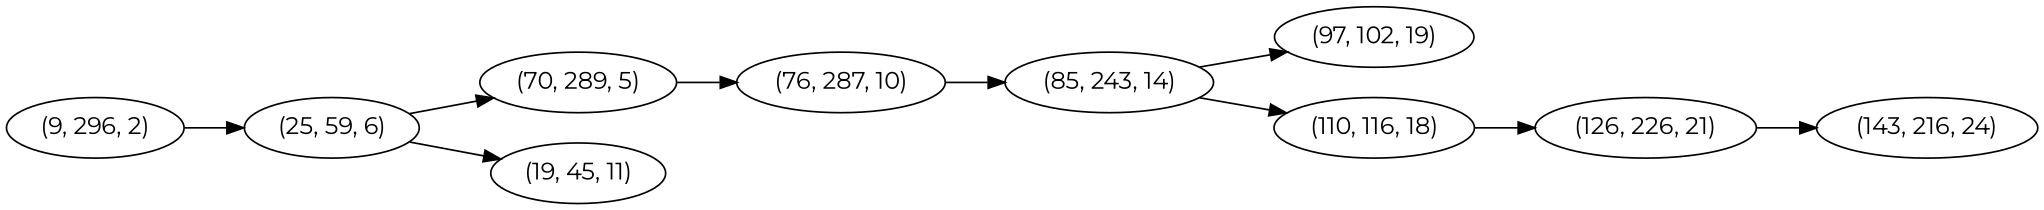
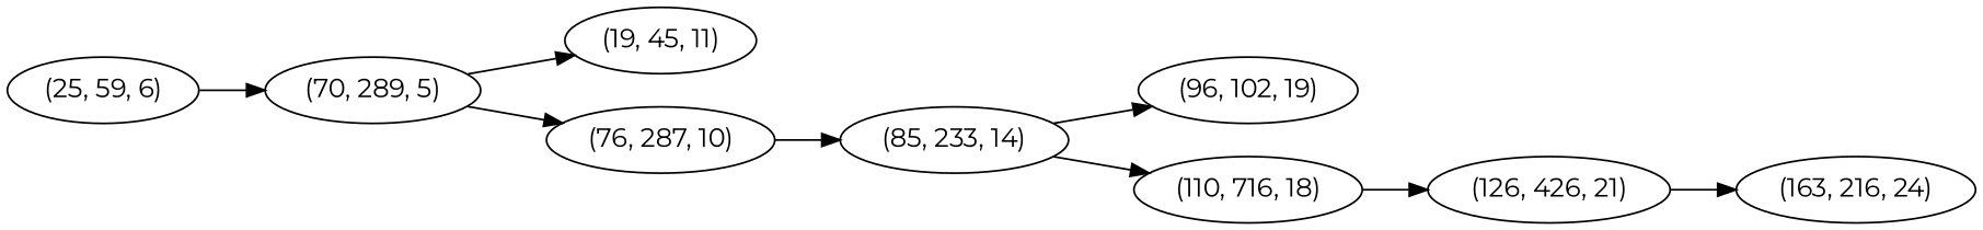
  digraph {
    fontname=Montserrat
    rankdir=LR
    node [fontname=Montserrat]
    edge [fontname=Montserrat]
-   "(9, 296, 2)"
    "(25, 59, 6)"
    "(70, 289, 5)"
    n4 [label="(19, 45, 11)"]
    n5 [label="(76, 287, 10)"]
-   "(85, 233, 14)" [label="(85, 243, 14)"]
-   "(96, 102, 19)" [label="(97, 102, 19)"]
-   "(110, 116, 18)"
-   "(126, 226, 21)"
-   "(143, 216, 24)"
-   "(9, 296, 2)" -> "(25, 59, 6)"
+   "(85, 233, 14)"
+   "(96, 102, 19)"
+   "(110, 116, 18)" [label="(110, 716, 18)"]
+   "(126, 226, 21)" [label="(126, 426, 21)"]
+   "(143, 216, 24)" [label="(163, 216, 24)"]
    "(25, 59, 6)" -> "(70, 289, 5)"
-   "(25, 59, 6)" -> n4
+   "(70, 289, 5)" -> n4
    "(70, 289, 5)" -> n5
    n5 -> "(85, 233, 14)"
    "(85, 233, 14)" -> "(96, 102, 19)"
    "(85, 233, 14)" -> "(110, 116, 18)"
    "(110, 116, 18)" -> "(126, 226, 21)"
    "(126, 226, 21)" -> "(143, 216, 24)"
  }
